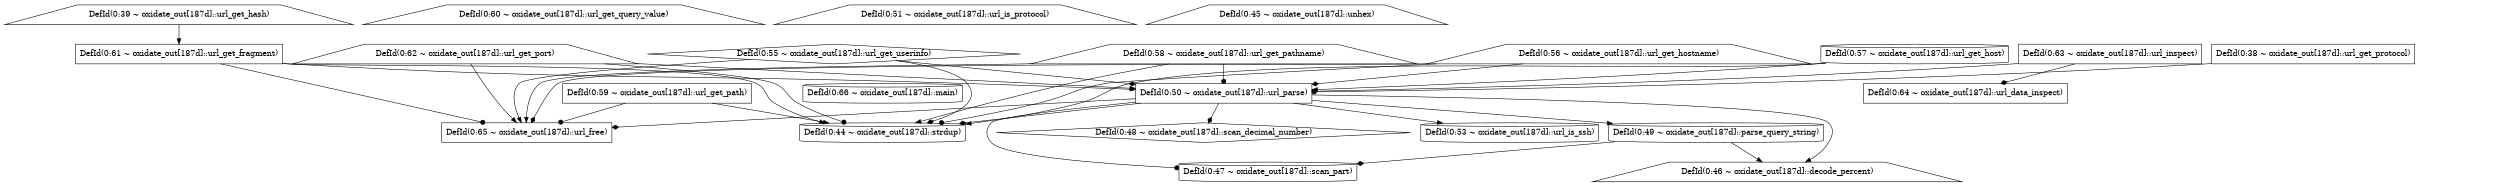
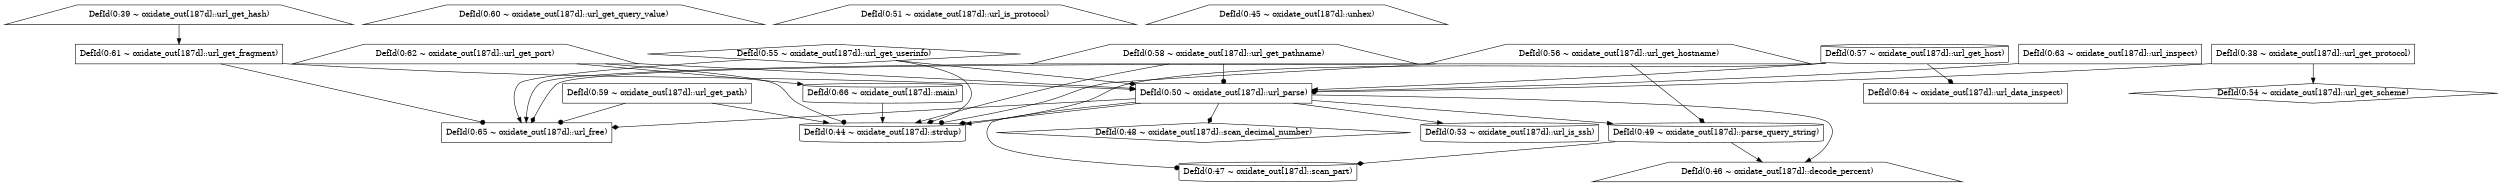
  strict digraph {
    node [shape=trapezium]
    edge [arrowhead=normal]
    "DefId(0:50 ~ oxidate_out[187d]::url_parse)" [shape=box]
    "DefId(0:46 ~ oxidate_out[187d]::decode_percent)"
    "DefId(0:49 ~ oxidate_out[187d]::parse_query_string)" [shape=cylinder]
    "DefId(0:53 ~ oxidate_out[187d]::url_is_ssh)" [shape=cylinder]
    "DefId(0:65 ~ oxidate_out[187d]::url_free)" [shape=box]
    "DefId(0:47 ~ oxidate_out[187d]::scan_part)" [shape=cylinder]
    "DefId(0:48 ~ oxidate_out[187d]::scan_decimal_number)" [shape=diamond]
    "DefId(0:44 ~ oxidate_out[187d]::strdup)" [shape=cylinder]
    "DefId(0:38 ~ oxidate_out[187d]::url_get_protocol)" [shape=box]
+   "DefId(0:54 ~ oxidate_out[187d]::url_get_scheme)" [shape=diamond]
    "DefId(0:61 ~ oxidate_out[187d]::url_get_fragment)" [shape=box]
    "DefId(0:62 ~ oxidate_out[187d]::url_get_port)"
    "DefId(0:55 ~ oxidate_out[187d]::url_get_userinfo)" [shape=diamond]
    "DefId(0:56 ~ oxidate_out[187d]::url_get_hostname)"
    "DefId(0:59 ~ oxidate_out[187d]::url_get_path)" [shape=box]
    "DefId(0:57 ~ oxidate_out[187d]::url_get_host)" [shape=cylinder]
    "DefId(0:58 ~ oxidate_out[187d]::url_get_pathname)"
    "DefId(0:63 ~ oxidate_out[187d]::url_inspect)" [shape=box]
    "DefId(0:64 ~ oxidate_out[187d]::url_data_inspect)" [shape=box]
    "DefId(0:39 ~ oxidate_out[187d]::url_get_hash)"
    "DefId(0:66 ~ oxidate_out[187d]::main)" [shape=cylinder]
    "DefId(0:60 ~ oxidate_out[187d]::url_get_query_value)"
    "DefId(0:51 ~ oxidate_out[187d]::url_is_protocol)"
    "DefId(0:45 ~ oxidate_out[187d]::unhex)"
    "DefId(0:50 ~ oxidate_out[187d]::url_parse)" -> "DefId(0:46 ~ oxidate_out[187d]::decode_percent)"
    "DefId(0:50 ~ oxidate_out[187d]::url_parse)" -> "DefId(0:49 ~ oxidate_out[187d]::parse_query_string)"
    "DefId(0:50 ~ oxidate_out[187d]::url_parse)" -> "DefId(0:53 ~ oxidate_out[187d]::url_is_ssh)"
    "DefId(0:50 ~ oxidate_out[187d]::url_parse)" -> "DefId(0:65 ~ oxidate_out[187d]::url_free)" [arrowhead=diamond]
    "DefId(0:50 ~ oxidate_out[187d]::url_parse)" -> "DefId(0:47 ~ oxidate_out[187d]::scan_part)" [arrowhead=dot]
    "DefId(0:50 ~ oxidate_out[187d]::url_parse)" -> "DefId(0:48 ~ oxidate_out[187d]::scan_decimal_number)" [arrowhead=diamond]
    "DefId(0:50 ~ oxidate_out[187d]::url_parse)" -> "DefId(0:44 ~ oxidate_out[187d]::strdup)" [arrowhead=diamond]
    "DefId(0:49 ~ oxidate_out[187d]::parse_query_string)" -> "DefId(0:46 ~ oxidate_out[187d]::decode_percent)"
    "DefId(0:49 ~ oxidate_out[187d]::parse_query_string)" -> "DefId(0:47 ~ oxidate_out[187d]::scan_part)" [arrowhead=diamond]
    "DefId(0:38 ~ oxidate_out[187d]::url_get_protocol)" -> "DefId(0:50 ~ oxidate_out[187d]::url_parse)" [arrowhead=dot]
+   "DefId(0:38 ~ oxidate_out[187d]::url_get_protocol)" -> "DefId(0:54 ~ oxidate_out[187d]::url_get_scheme)"
    "DefId(0:61 ~ oxidate_out[187d]::url_get_fragment)" -> "DefId(0:50 ~ oxidate_out[187d]::url_parse)"
    "DefId(0:61 ~ oxidate_out[187d]::url_get_fragment)" -> "DefId(0:65 ~ oxidate_out[187d]::url_free)" [arrowhead=dot]
-   "DefId(0:61 ~ oxidate_out[187d]::url_get_fragment)" -> "DefId(0:44 ~ oxidate_out[187d]::strdup)"
+   "DefId(0:66 ~ oxidate_out[187d]::main)" -> "DefId(0:44 ~ oxidate_out[187d]::strdup)"
    "DefId(0:62 ~ oxidate_out[187d]::url_get_port)" -> "DefId(0:50 ~ oxidate_out[187d]::url_parse)"
-   "DefId(0:62 ~ oxidate_out[187d]::url_get_port)" -> "DefId(0:65 ~ oxidate_out[187d]::url_free)"
+   "DefId(0:62 ~ oxidate_out[187d]::url_get_port)" -> "DefId(0:66 ~ oxidate_out[187d]::main)"
    "DefId(0:62 ~ oxidate_out[187d]::url_get_port)" -> "DefId(0:44 ~ oxidate_out[187d]::strdup)" [arrowhead=dot]
    "DefId(0:55 ~ oxidate_out[187d]::url_get_userinfo)" -> "DefId(0:50 ~ oxidate_out[187d]::url_parse)" [arrowhead=diamond]
    "DefId(0:55 ~ oxidate_out[187d]::url_get_userinfo)" -> "DefId(0:65 ~ oxidate_out[187d]::url_free)"
    "DefId(0:55 ~ oxidate_out[187d]::url_get_userinfo)" -> "DefId(0:44 ~ oxidate_out[187d]::strdup)" [arrowhead=diamond]
-   "DefId(0:56 ~ oxidate_out[187d]::url_get_hostname)" -> "DefId(0:50 ~ oxidate_out[187d]::url_parse)" [arrowhead=diamond]
+   "DefId(0:56 ~ oxidate_out[187d]::url_get_hostname)" -> "DefId(0:49 ~ oxidate_out[187d]::parse_query_string)" [arrowhead=diamond]
    "DefId(0:56 ~ oxidate_out[187d]::url_get_hostname)" -> "DefId(0:65 ~ oxidate_out[187d]::url_free)" [arrowhead=diamond]
    "DefId(0:56 ~ oxidate_out[187d]::url_get_hostname)" -> "DefId(0:44 ~ oxidate_out[187d]::strdup)" [arrowhead=dot]
    "DefId(0:59 ~ oxidate_out[187d]::url_get_path)" -> "DefId(0:65 ~ oxidate_out[187d]::url_free)" [arrowhead=dot]
    "DefId(0:59 ~ oxidate_out[187d]::url_get_path)" -> "DefId(0:44 ~ oxidate_out[187d]::strdup)"
    "DefId(0:57 ~ oxidate_out[187d]::url_get_host)" -> "DefId(0:50 ~ oxidate_out[187d]::url_parse)"
    "DefId(0:57 ~ oxidate_out[187d]::url_get_host)" -> "DefId(0:44 ~ oxidate_out[187d]::strdup)"
    "DefId(0:58 ~ oxidate_out[187d]::url_get_pathname)" -> "DefId(0:50 ~ oxidate_out[187d]::url_parse)" [arrowhead=dot]
    "DefId(0:58 ~ oxidate_out[187d]::url_get_pathname)" -> "DefId(0:65 ~ oxidate_out[187d]::url_free)"
    "DefId(0:58 ~ oxidate_out[187d]::url_get_pathname)" -> "DefId(0:44 ~ oxidate_out[187d]::strdup)"
    "DefId(0:63 ~ oxidate_out[187d]::url_inspect)" -> "DefId(0:50 ~ oxidate_out[187d]::url_parse)" [arrowhead=dot]
-   "DefId(0:63 ~ oxidate_out[187d]::url_inspect)" -> "DefId(0:64 ~ oxidate_out[187d]::url_data_inspect)" [arrowhead=diamond]
+   "DefId(0:57 ~ oxidate_out[187d]::url_get_host)" -> "DefId(0:64 ~ oxidate_out[187d]::url_data_inspect)" [arrowhead=diamond]
    "DefId(0:39 ~ oxidate_out[187d]::url_get_hash)" -> "DefId(0:61 ~ oxidate_out[187d]::url_get_fragment)"
  }
